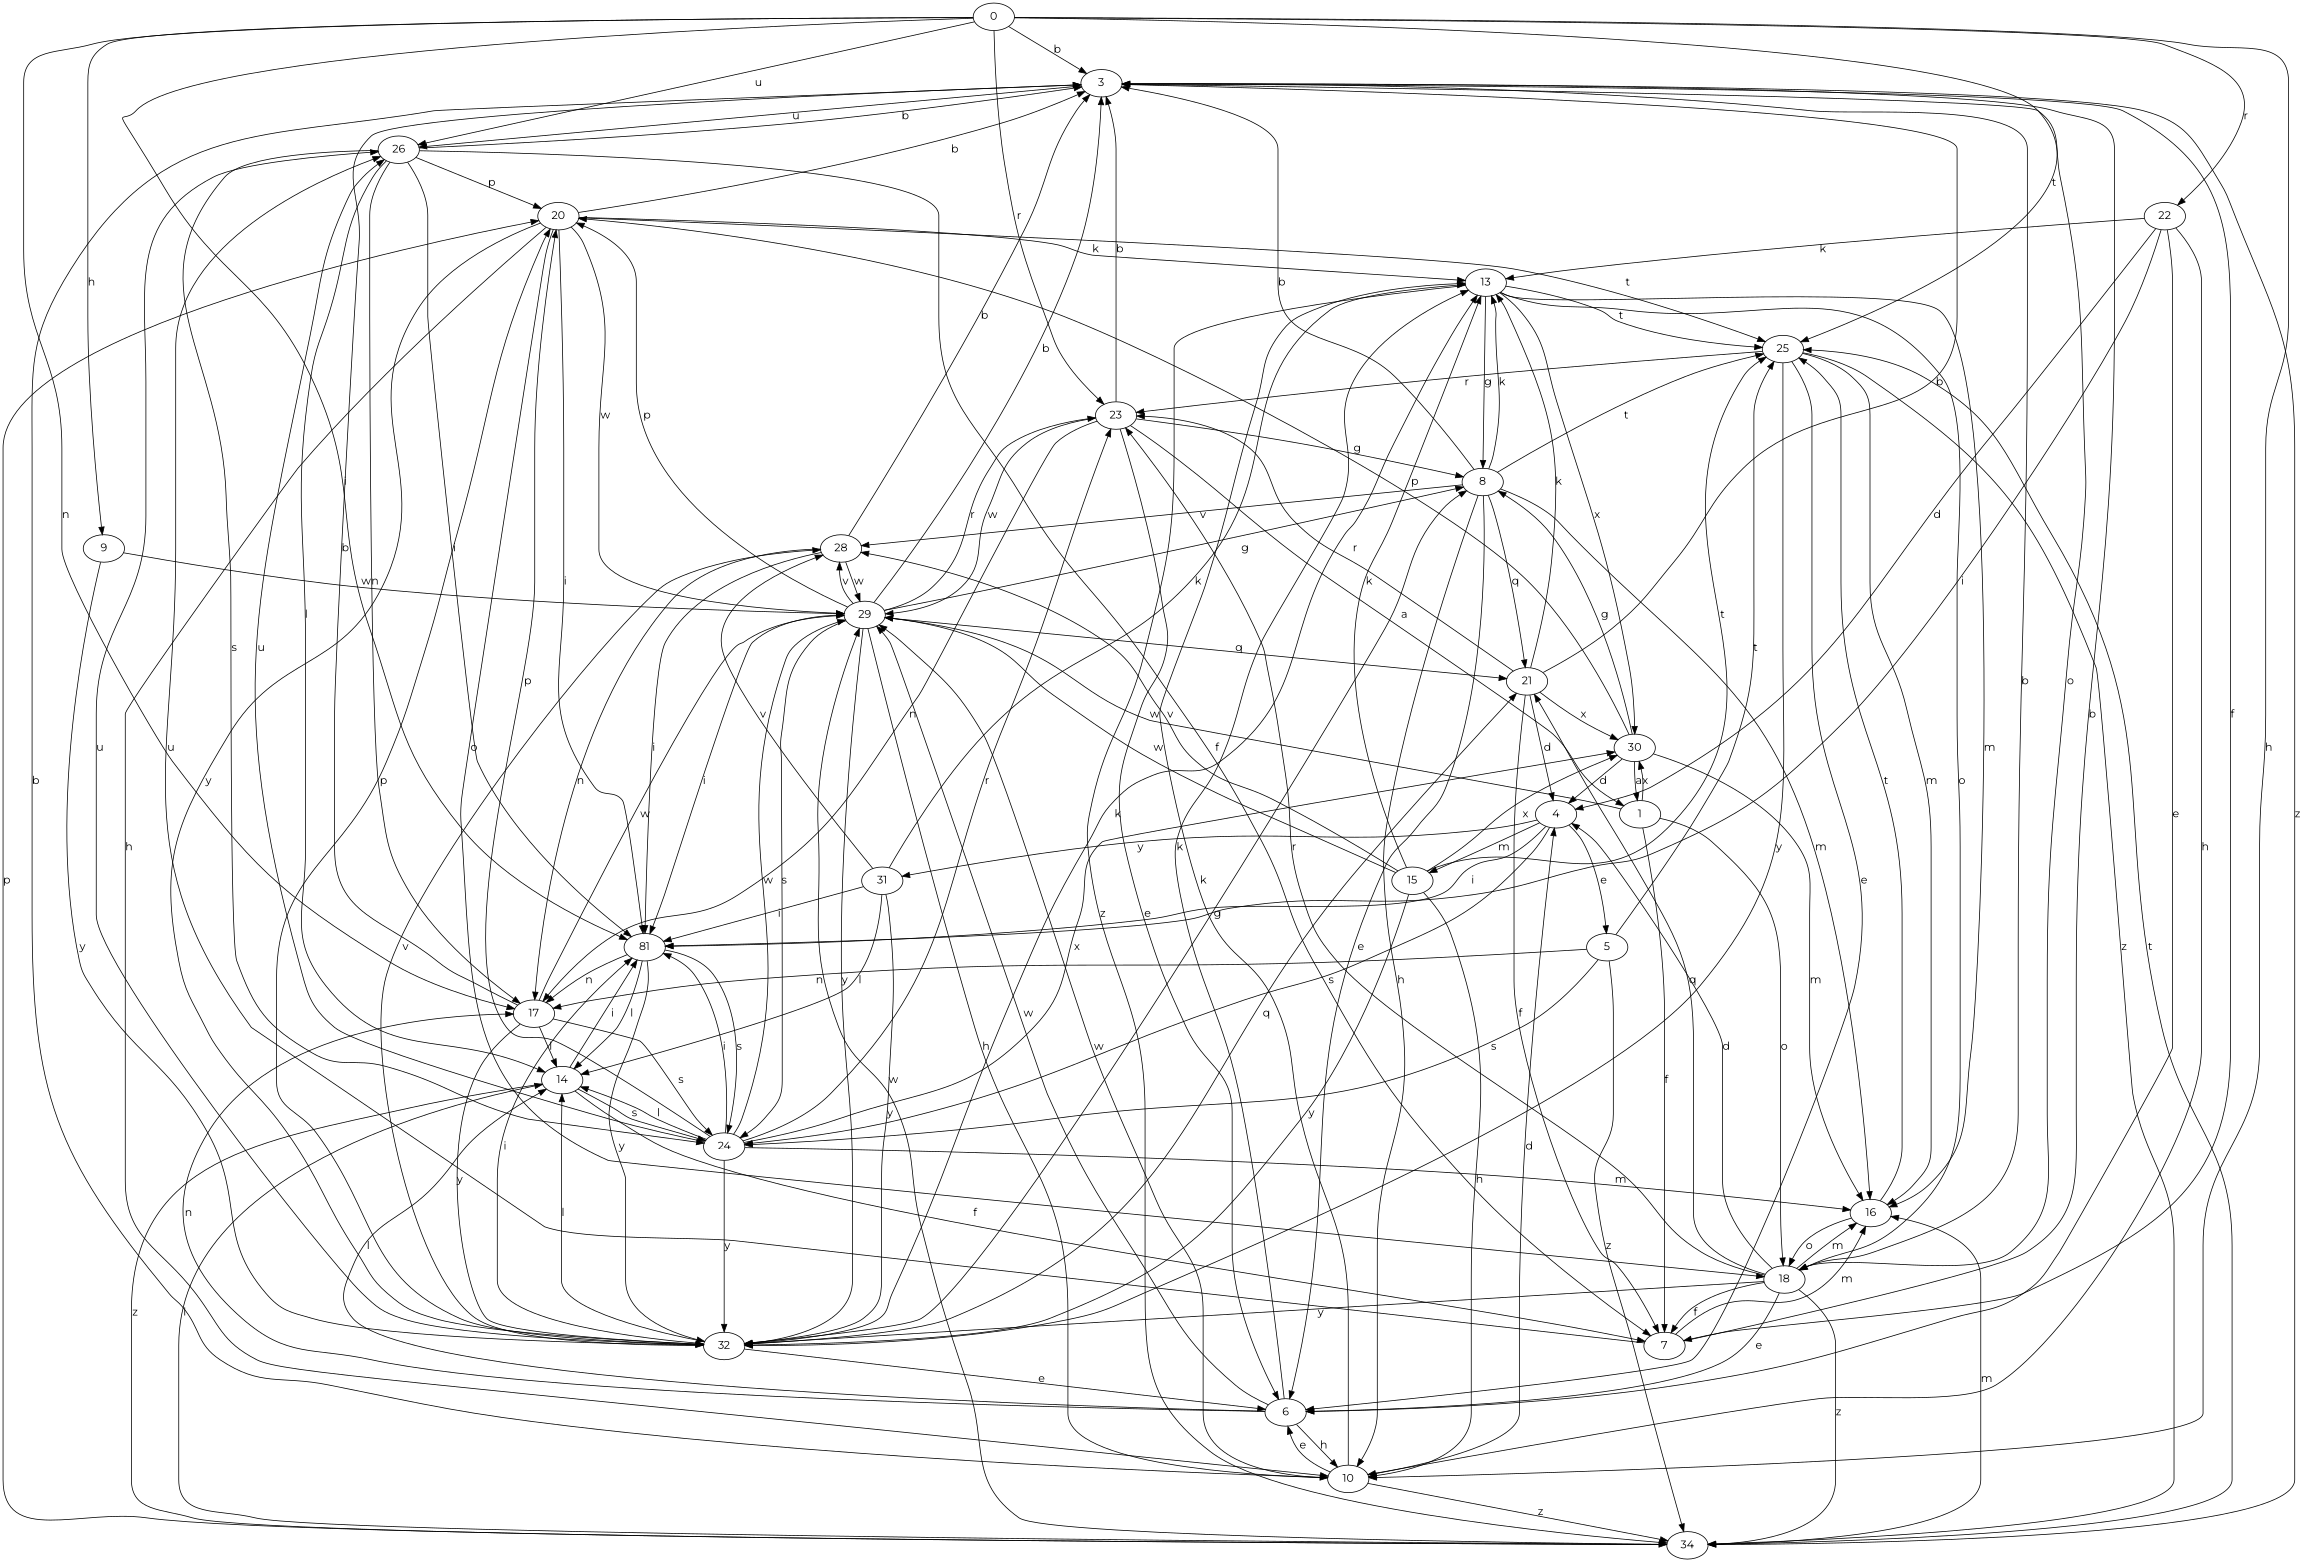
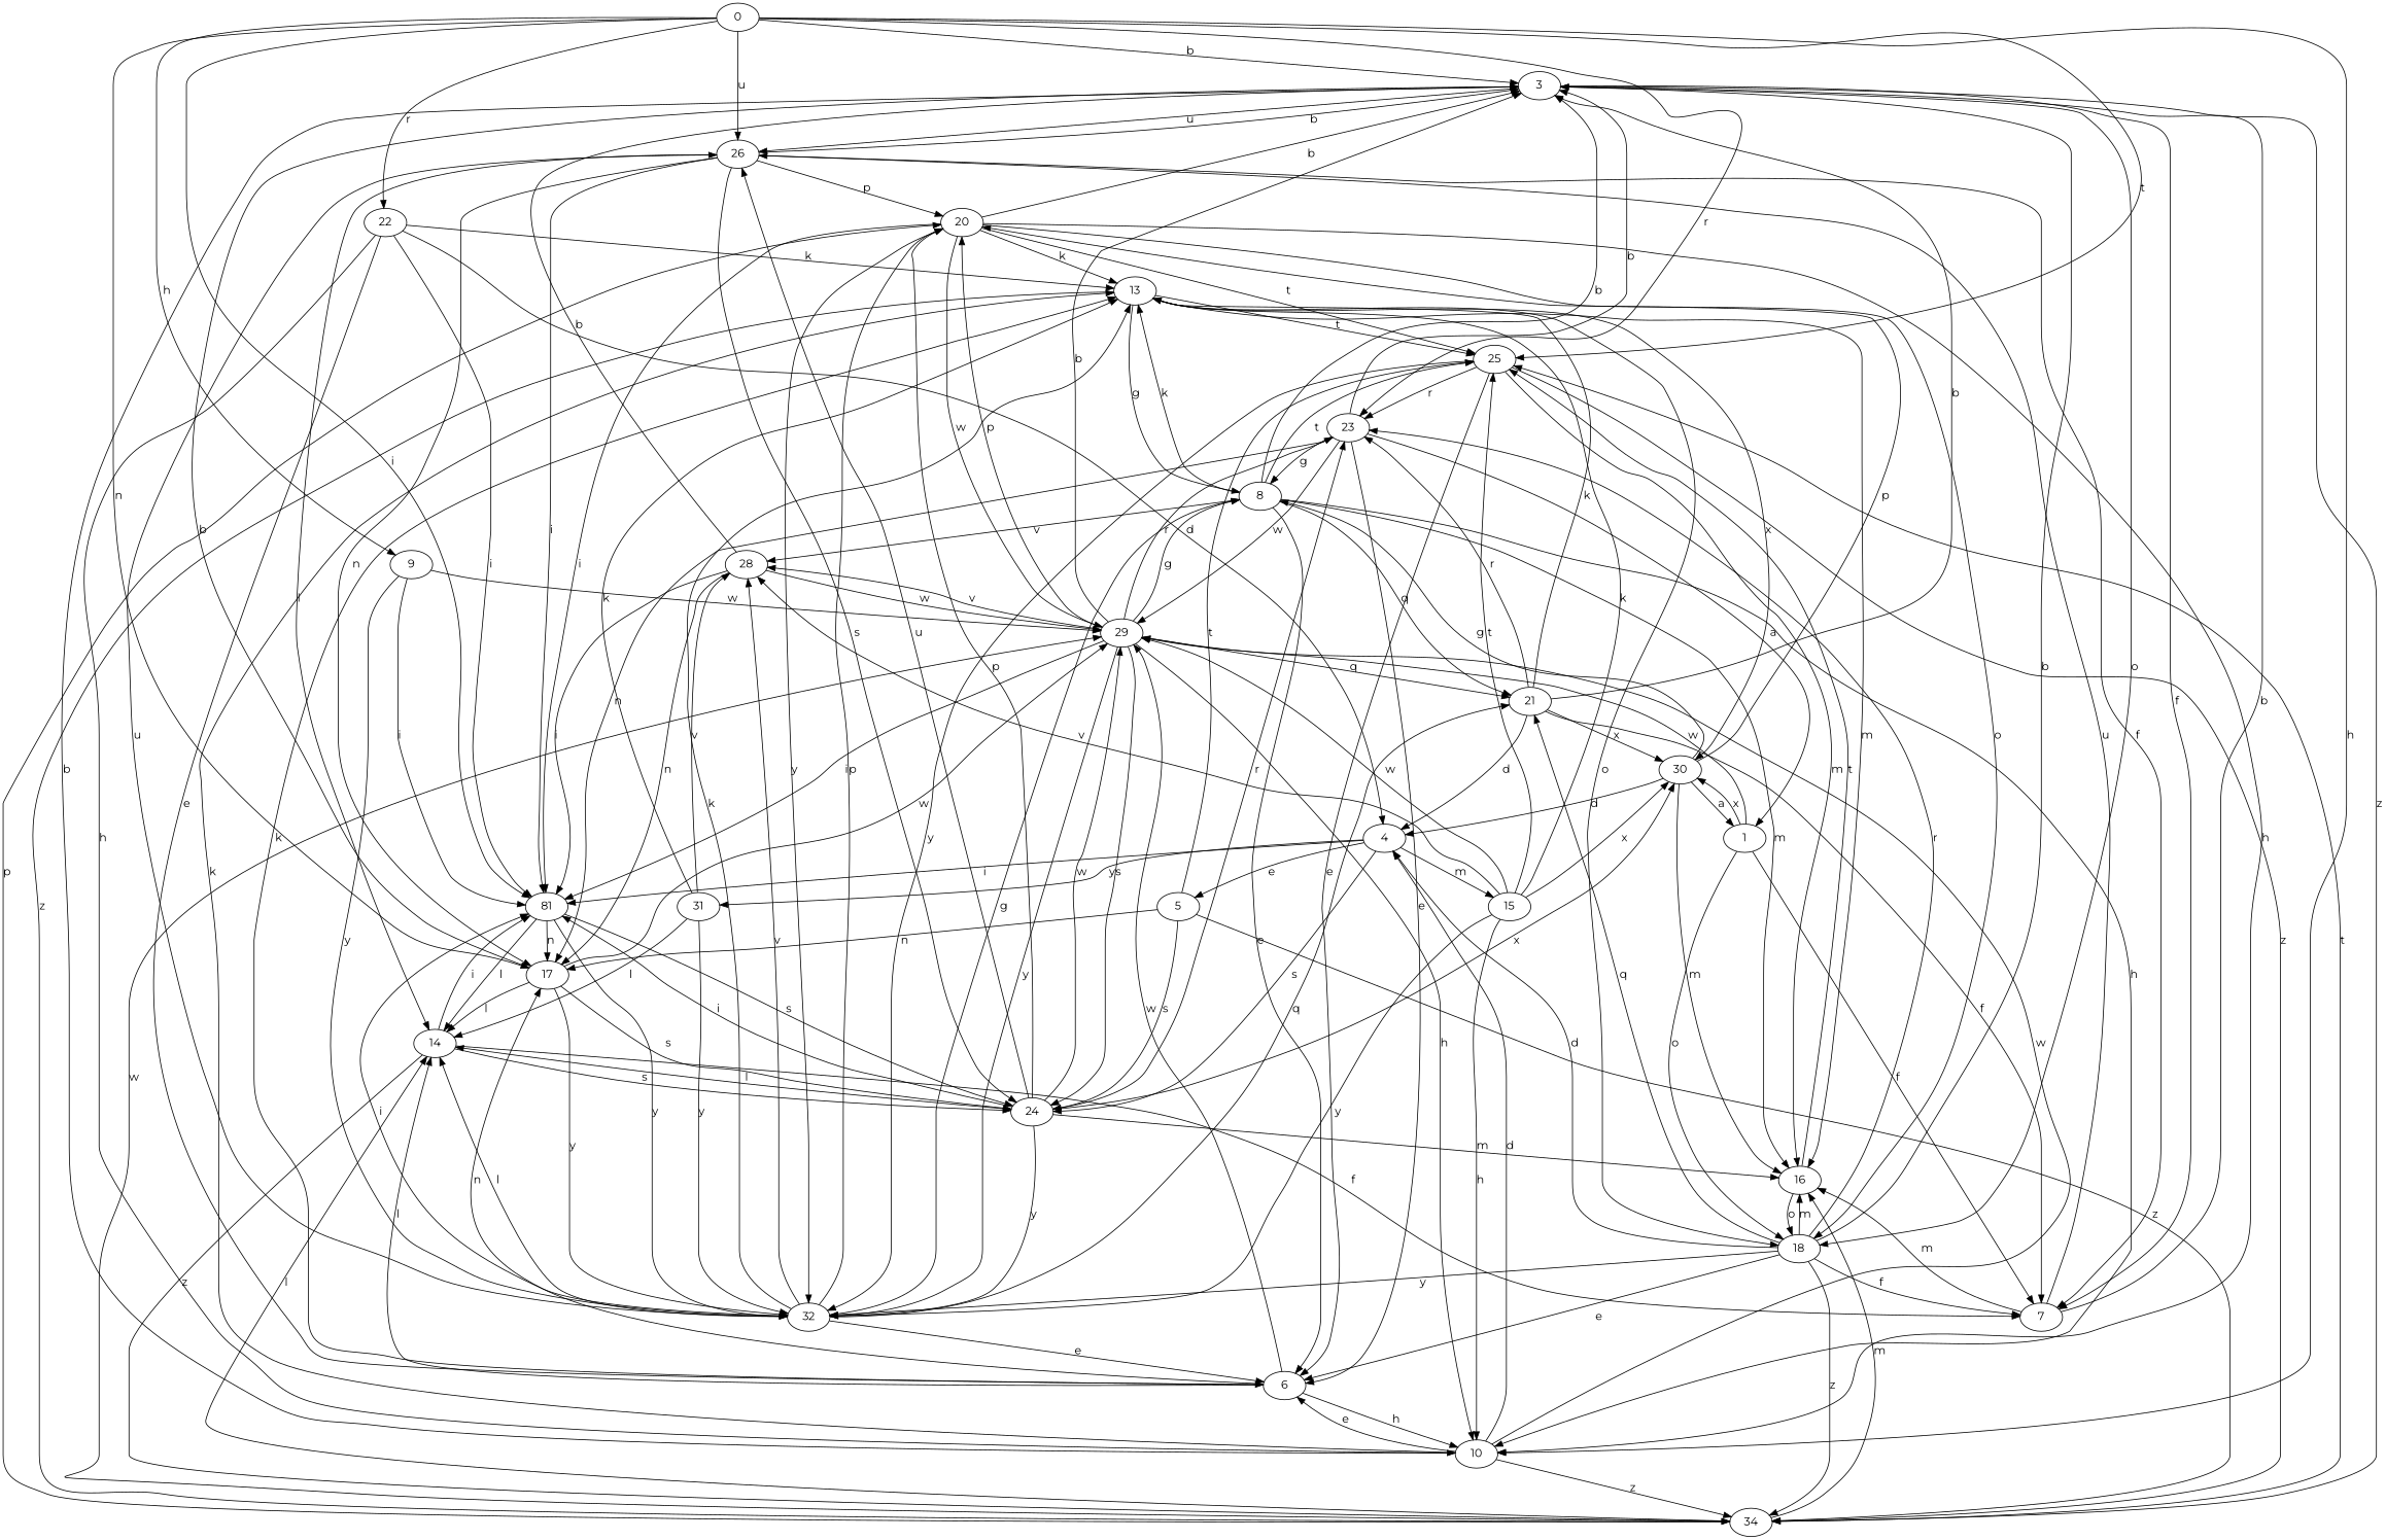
  strict digraph {
    fontname=Montserrat
    node [fontname=Montserrat]
    edge [fontname=Montserrat]
    0
    3
    9
    10
    n5 [label=81]
    17
    22
    23
    25
    26
    7
    18
    34
    29
    32
    4
    6
    13
    24
    14
    1
    8
    16
    20
    30
    21
    28
    5
    15
    31
    0 -> 3 [label=b]
    0 -> 9 [label=h]
    0 -> 10 [label=h]
    0 -> n5 [label=i]
    0 -> 17 [label=n]
    0 -> 22 [label=r]
    0 -> 23 [label=r]
    0 -> 25 [label=t]
    0 -> 26 [label=u]
    3 -> 26 [label=u]
    3 -> 7 [label=f]
    3 -> 18 [label=o]
    3 -> 34 [label=z]
-   31 -> n5 [label=i]
+   9 -> n5 [label=i]
    9 -> 29 [label=w]
    9 -> 32 [label=y]
    10 -> 3 [label=b]
    10 -> 34 [label=z]
    10 -> 29 [label=w]
    10 -> 4 [label=d]
    10 -> 6 [label=e]
    10 -> 13 [label=k]
    n5 -> 17 [label=n]
    n5 -> 32 [label=y]
    n5 -> 24 [label=s]
    n5 -> 14 [label=l]
    17 -> 3 [label=b]
    17 -> 29 [label=w]
    17 -> 32 [label=y]
    17 -> 24 [label=s]
    17 -> 14 [label=l]
    22 -> 10 [label=h]
    22 -> n5 [label=i]
    22 -> 4 [label=d]
    22 -> 6 [label=e]
    22 -> 13 [label=k]
    23 -> 3 [label=b]
    23 -> 17 [label=n]
    23 -> 29 [label=w]
    23 -> 6 [label=e]
    23 -> 1 [label=a]
    23 -> 8 [label=g]
    25 -> 23 [label=r]
    25 -> 34 [label=z]
    25 -> 32 [label=y]
    25 -> 6 [label=e]
    25 -> 16 [label=m]
    26 -> 3 [label=b]
    26 -> n5 [label=i]
    26 -> 17 [label=n]
    26 -> 7 [label=f]
    26 -> 24 [label=s]
    26 -> 14 [label=l]
    26 -> 20 [label=p]
    7 -> 3 [label=b]
    7 -> 26 [label=u]
    7 -> 16 [label=m]
    18 -> 3 [label=b]
    18 -> 23 [label=r]
    18 -> 7 [label=f]
    18 -> 34 [label=z]
    18 -> 32 [label=y]
    18 -> 4 [label=d]
    18 -> 6 [label=e]
    18 -> 16 [label=m]
    18 -> 21 [label=q]
    34 -> 25 [label=t]
    34 -> 29 [label=w]
    34 -> 14 [label=l]
    34 -> 16 [label=m]
    34 -> 20 [label=p]
    29 -> 3 [label=b]
    29 -> 10 [label=h]
    29 -> n5 [label=i]
    29 -> 23 [label=r]
    29 -> 32 [label=y]
    29 -> 24 [label=s]
    29 -> 8 [label=g]
    29 -> 20 [label=p]
    29 -> 21 [label=q]
    29 -> 28 [label=v]
    32 -> n5 [label=i]
    32 -> 26 [label=u]
    32 -> 6 [label=e]
    32 -> 13 [label=k]
    32 -> 14 [label=l]
    32 -> 8 [label=g]
    32 -> 20 [label=p]
    32 -> 21 [label=q]
    32 -> 28 [label=v]
    4 -> n5 [label=i]
    4 -> 24 [label=s]
    4 -> 5 [label=e]
    4 -> 15 [label=m]
    4 -> 31 [label=y]
    6 -> 10 [label=h]
    6 -> 17 [label=n]
    6 -> 29 [label=w]
    6 -> 13 [label=k]
    6 -> 14 [label=l]
    13 -> 25 [label=t]
    13 -> 18 [label=o]
    13 -> 34 [label=z]
    13 -> 8 [label=g]
    13 -> 16 [label=m]
    13 -> 30 [label=x]
    24 -> n5 [label=i]
    24 -> 23 [label=r]
    24 -> 26 [label=u]
    24 -> 29 [label=w]
    24 -> 32 [label=y]
    24 -> 14 [label=l]
    24 -> 16 [label=m]
    24 -> 20 [label=p]
    24 -> 30 [label=x]
    14 -> n5 [label=i]
    14 -> 7 [label=f]
    14 -> 34 [label=z]
    14 -> 24 [label=s]
    1 -> 7 [label=f]
    1 -> 18 [label=o]
    1 -> 29 [label=w]
    1 -> 30 [label=x]
    8 -> 3 [label=b]
    8 -> 10 [label=h]
    8 -> 25 [label=t]
    8 -> 6 [label=e]
    8 -> 13 [label=k]
    8 -> 16 [label=m]
    8 -> 21 [label=q]
    8 -> 28 [label=v]
    16 -> 25 [label=t]
    16 -> 18 [label=o]
    20 -> 3 [label=b]
    20 -> 10 [label=h]
    20 -> n5 [label=i]
    20 -> 25 [label=t]
    20 -> 18 [label=o]
    20 -> 29 [label=w]
    20 -> 32 [label=y]
    20 -> 13 [label=k]
    30 -> 4 [label=d]
    30 -> 1 [label=a]
    30 -> 8 [label=g]
    30 -> 16 [label=m]
    30 -> 20 [label=p]
    21 -> 3 [label=b]
    21 -> 23 [label=r]
    21 -> 7 [label=f]
    21 -> 4 [label=d]
    21 -> 13 [label=k]
    21 -> 30 [label=x]
    28 -> 3 [label=b]
    28 -> n5 [label=i]
    28 -> 17 [label=n]
    28 -> 29 [label=w]
    5 -> 17 [label=n]
    5 -> 25 [label=t]
    5 -> 34 [label=z]
    5 -> 24 [label=s]
    15 -> 10 [label=h]
    15 -> 25 [label=t]
    15 -> 29 [label=w]
    15 -> 32 [label=y]
    15 -> 13 [label=k]
    15 -> 30 [label=x]
    15 -> 28 [label=v]
    31 -> 32 [label=y]
    31 -> 13 [label=k]
    31 -> 14 [label=l]
    31 -> 28 [label=v]
  }
